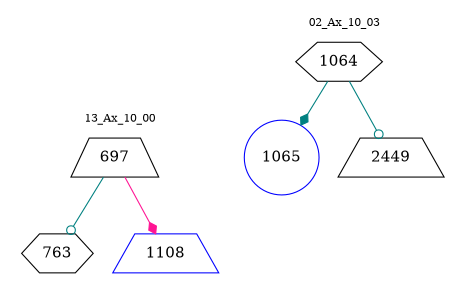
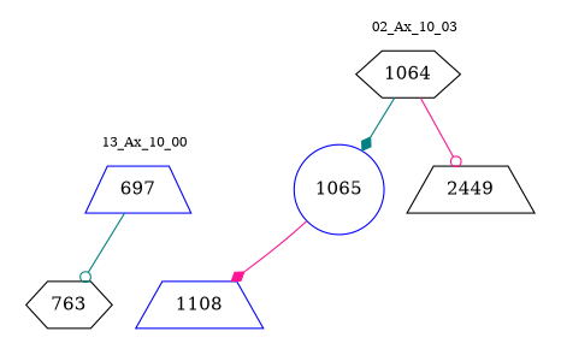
  digraph {
    node [color=blue shape=trapezium]
    edge [arrowhead=odot color=teal]
-   n1 [color=black label=697]
+   n1 [label=697]
    n2 [color=black label=763 shape=hexagon]
    n3 [label=1108]
    n4 [color=black label=1064 shape=hexagon]
    n5 [label=1065 shape=circle]
    n6 [color=black label=2449]
    subgraph cluster_1 {
      color=white
      fontsize=10
      label="13_Ax_10_00"
      n1
      n2
      n3
    }
    subgraph cluster_2 {
      color=white
      fontsize=10
      label="02_Ax_10_03"
      n4
      n5
      n6
    }
    n1 -> n2
-   n1 -> n3 [arrowhead=diamond color=deeppink]
+   n5 -> n3 [arrowhead=diamond color=deeppink]
    n4 -> n5 [arrowhead=diamond]
-   n4 -> n6
+   n4 -> n6 [color=deeppink]
  }
